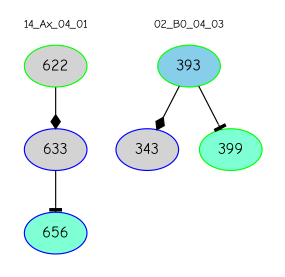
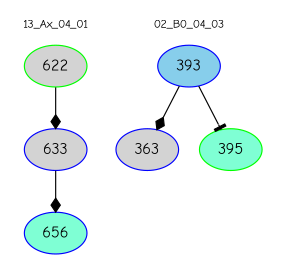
  digraph {
    fontname="Comic Neue"
    node [color=blue fillcolor=lightgrey fontname="Comic Neue" style=filled]
    edge [arrowhead=tee color=black fontname="Comic Neue"]
    n1 [label=633]
    n2 [color=green label=622]
    n3 [fillcolor=aquamarine label=656]
-   n4 [color=green fillcolor=skyblue label=393]
-   n5 [label=343]
-   n6 [color=green fillcolor=aquamarine label=399]
+   n4 [fillcolor=skyblue label=393]
+   n5 [label=363]
+   n6 [color=green fillcolor=aquamarine label=395]
    subgraph cluster_1 {
      color=white
      fontsize=10
-     label="14_Ax_04_01"
+     label="13_Ax_04_01"
      n1
      n2
      n3
    }
    subgraph cluster_2 {
      color=white
      fontsize=10
      label="02_B0_04_03"
      n4
      n5
      n6
    }
-   n1 -> n3
+   n1 -> n3 [arrowhead=diamond]
    n2 -> n1 [arrowhead=diamond]
    n4 -> n5 [arrowhead=diamond]
    n4 -> n6
  }
